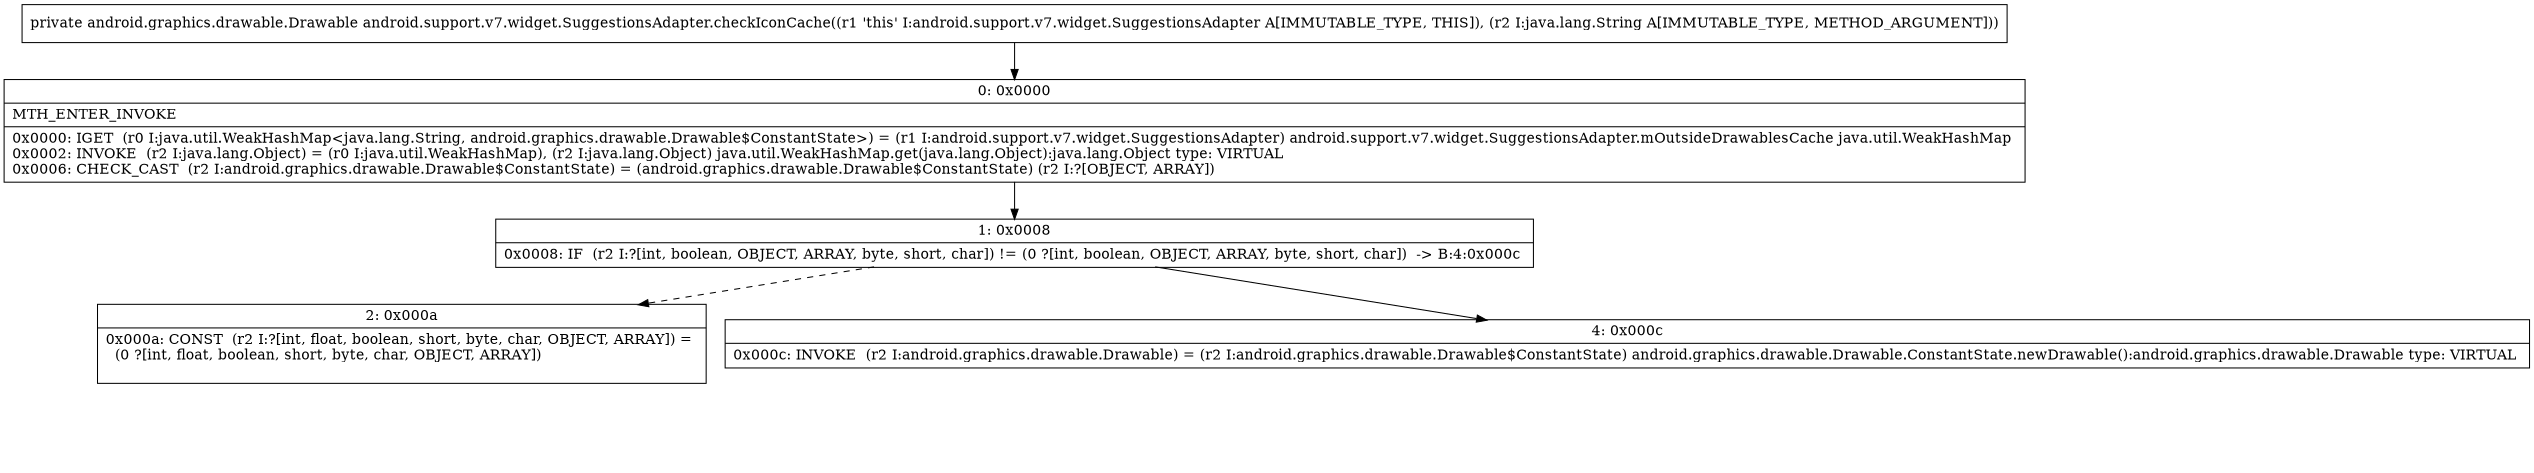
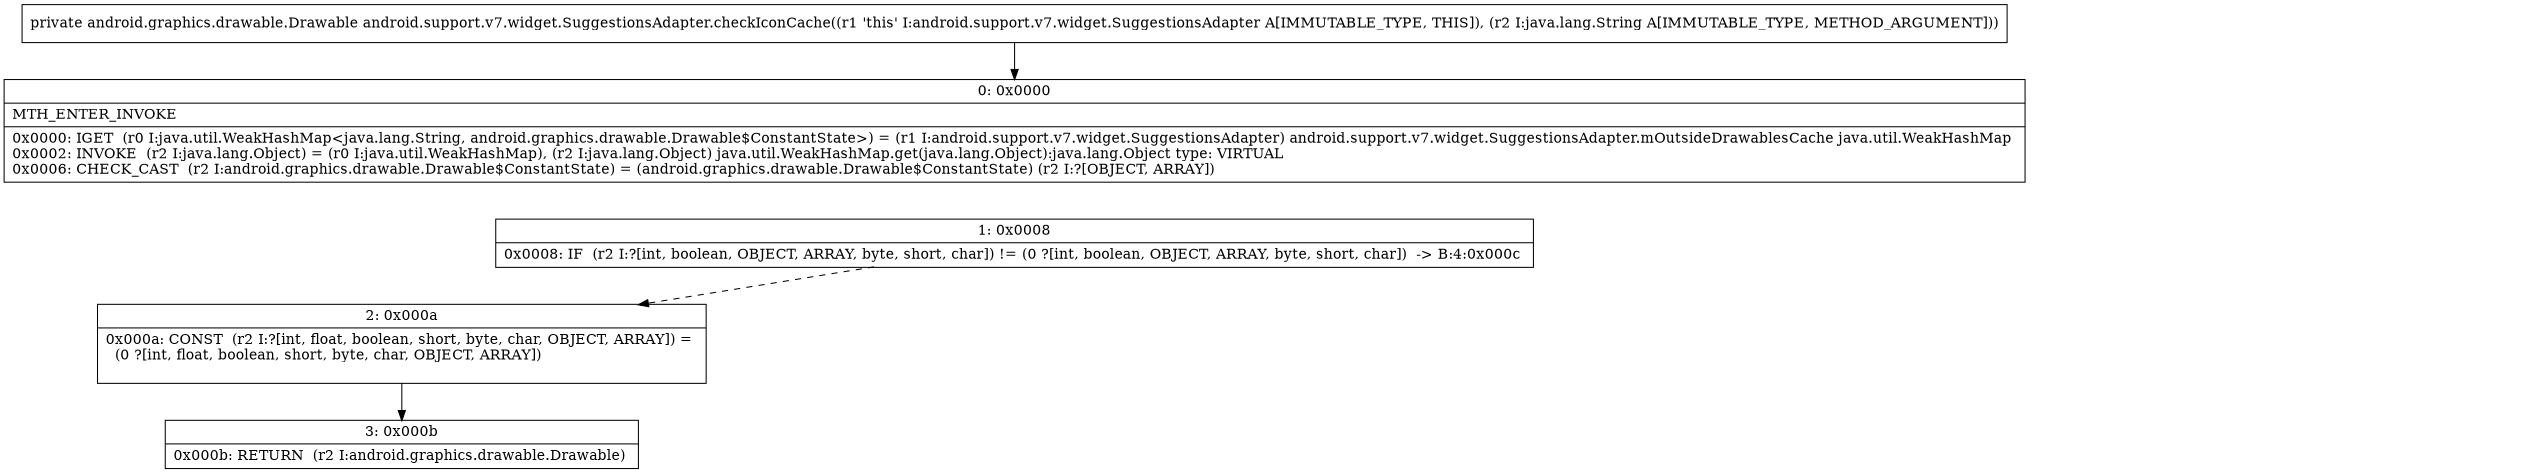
  digraph {
    node [shape=record]
    n1 [label="{0\:\ 0x0000|MTH_ENTER_INVOKE\l|0x0000: IGET  (r0 I:java.util.WeakHashMap\<java.lang.String, android.graphics.drawable.Drawable$ConstantState\>) = (r1 I:android.support.v7.widget.SuggestionsAdapter) android.support.v7.widget.SuggestionsAdapter.mOutsideDrawablesCache java.util.WeakHashMap \l0x0002: INVOKE  (r2 I:java.lang.Object) = (r0 I:java.util.WeakHashMap), (r2 I:java.lang.Object) java.util.WeakHashMap.get(java.lang.Object):java.lang.Object type: VIRTUAL \l0x0006: CHECK_CAST  (r2 I:android.graphics.drawable.Drawable$ConstantState) = (android.graphics.drawable.Drawable$ConstantState) (r2 I:?[OBJECT, ARRAY]) \l}"]
    n2 [label="{1\:\ 0x0008|0x0008: IF  (r2 I:?[int, boolean, OBJECT, ARRAY, byte, short, char]) != (0 ?[int, boolean, OBJECT, ARRAY, byte, short, char])  \-\> B:4:0x000c \l}"]
    n3 [label="{2\:\ 0x000a|0x000a: CONST  (r2 I:?[int, float, boolean, short, byte, char, OBJECT, ARRAY]) = \l  (0 ?[int, float, boolean, short, byte, char, OBJECT, ARRAY])\l \l}"]
-   n4 [label="{4\:\ 0x000c|0x000c: INVOKE  (r2 I:android.graphics.drawable.Drawable) = (r2 I:android.graphics.drawable.Drawable$ConstantState) android.graphics.drawable.Drawable.ConstantState.newDrawable():android.graphics.drawable.Drawable type: VIRTUAL \l}"]
+   n5 [label="{3\:\ 0x000b|0x000b: RETURN  (r2 I:android.graphics.drawable.Drawable) \l}"]
    n6 [label="{private android.graphics.drawable.Drawable android.support.v7.widget.SuggestionsAdapter.checkIconCache((r1 'this' I:android.support.v7.widget.SuggestionsAdapter A[IMMUTABLE_TYPE, THIS]), (r2 I:java.lang.String A[IMMUTABLE_TYPE, METHOD_ARGUMENT])) }"]
-   n1 -> n2
    n2 -> n3 [style=dashed]
-   n2 -> n4
+   n3 -> n5
    n6 -> n1
  }
